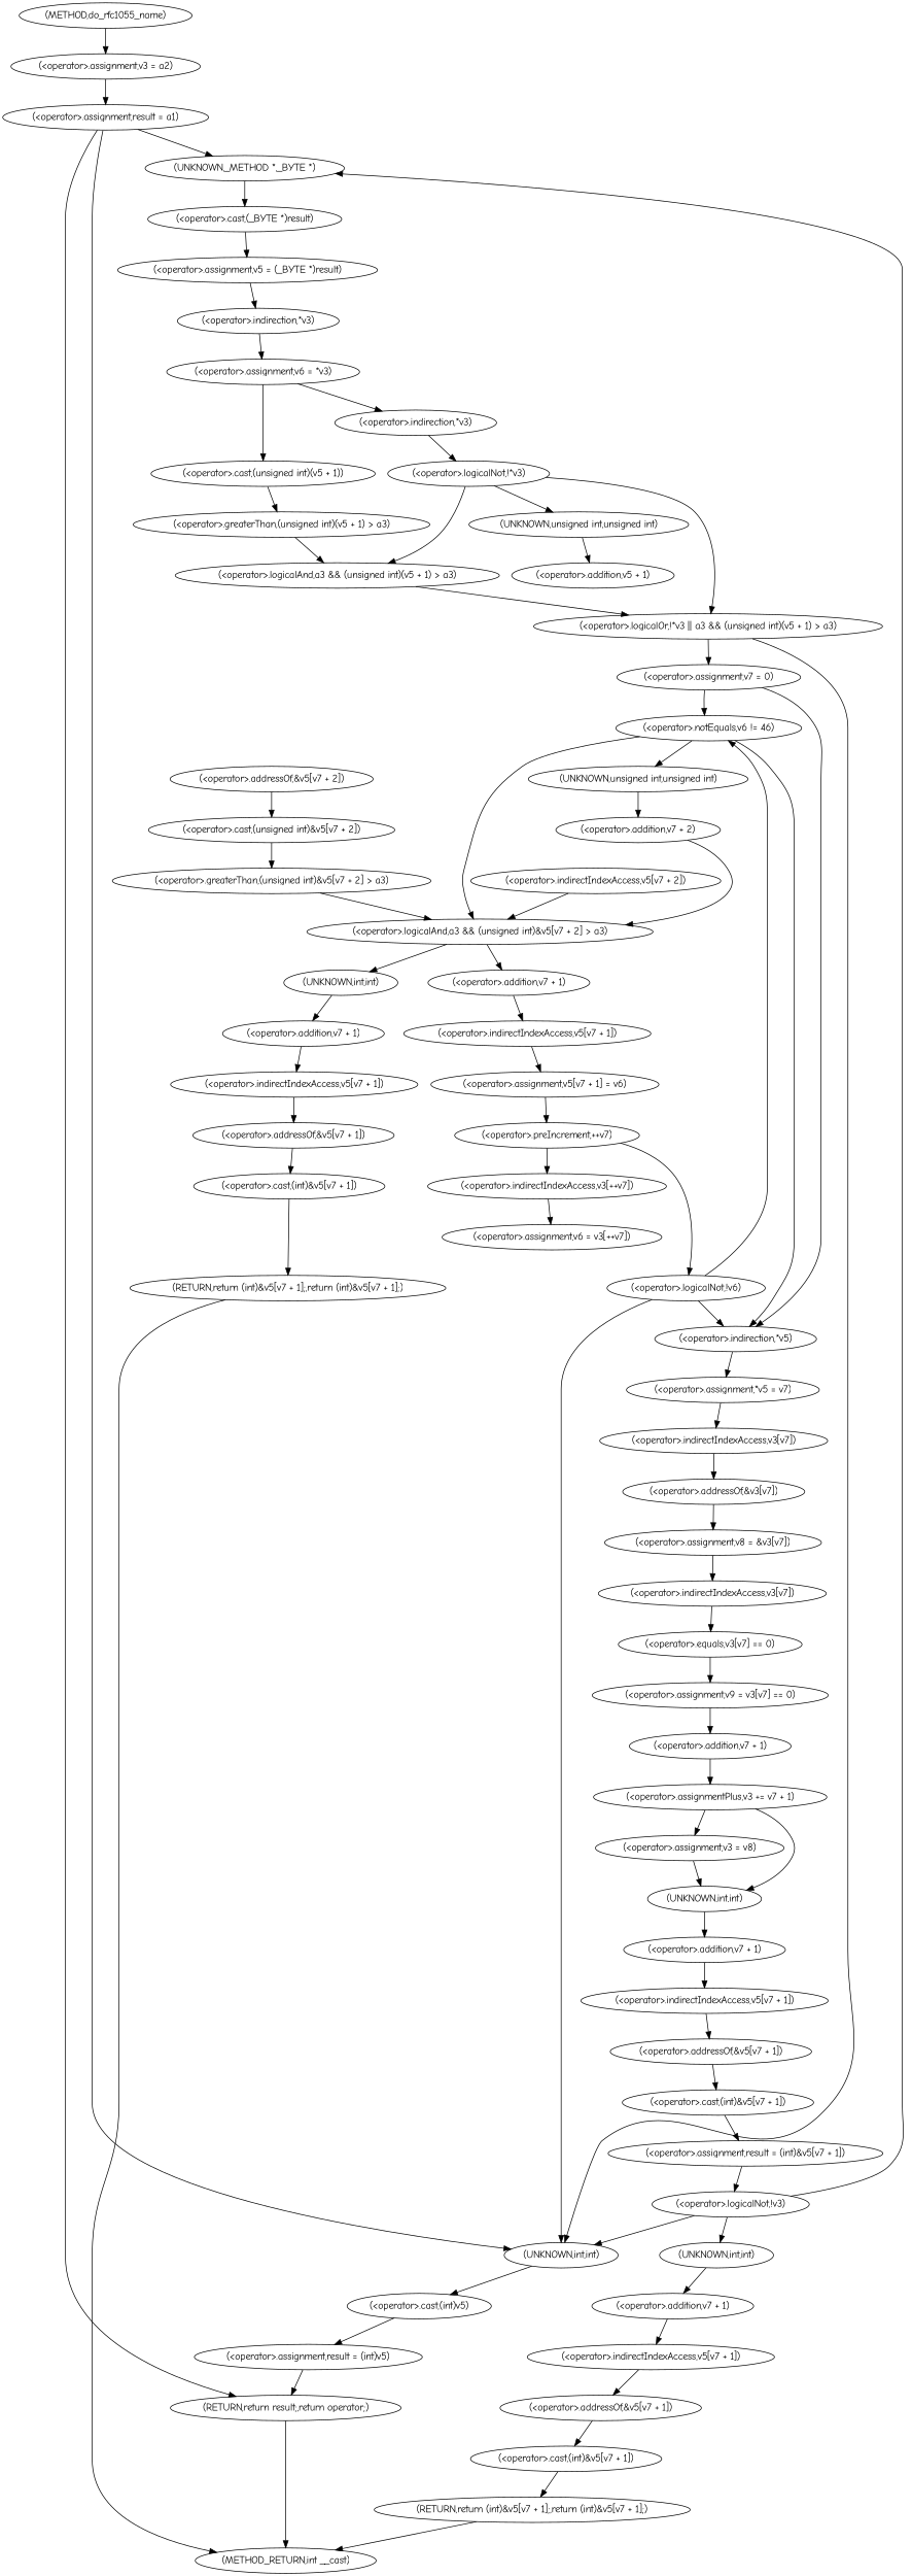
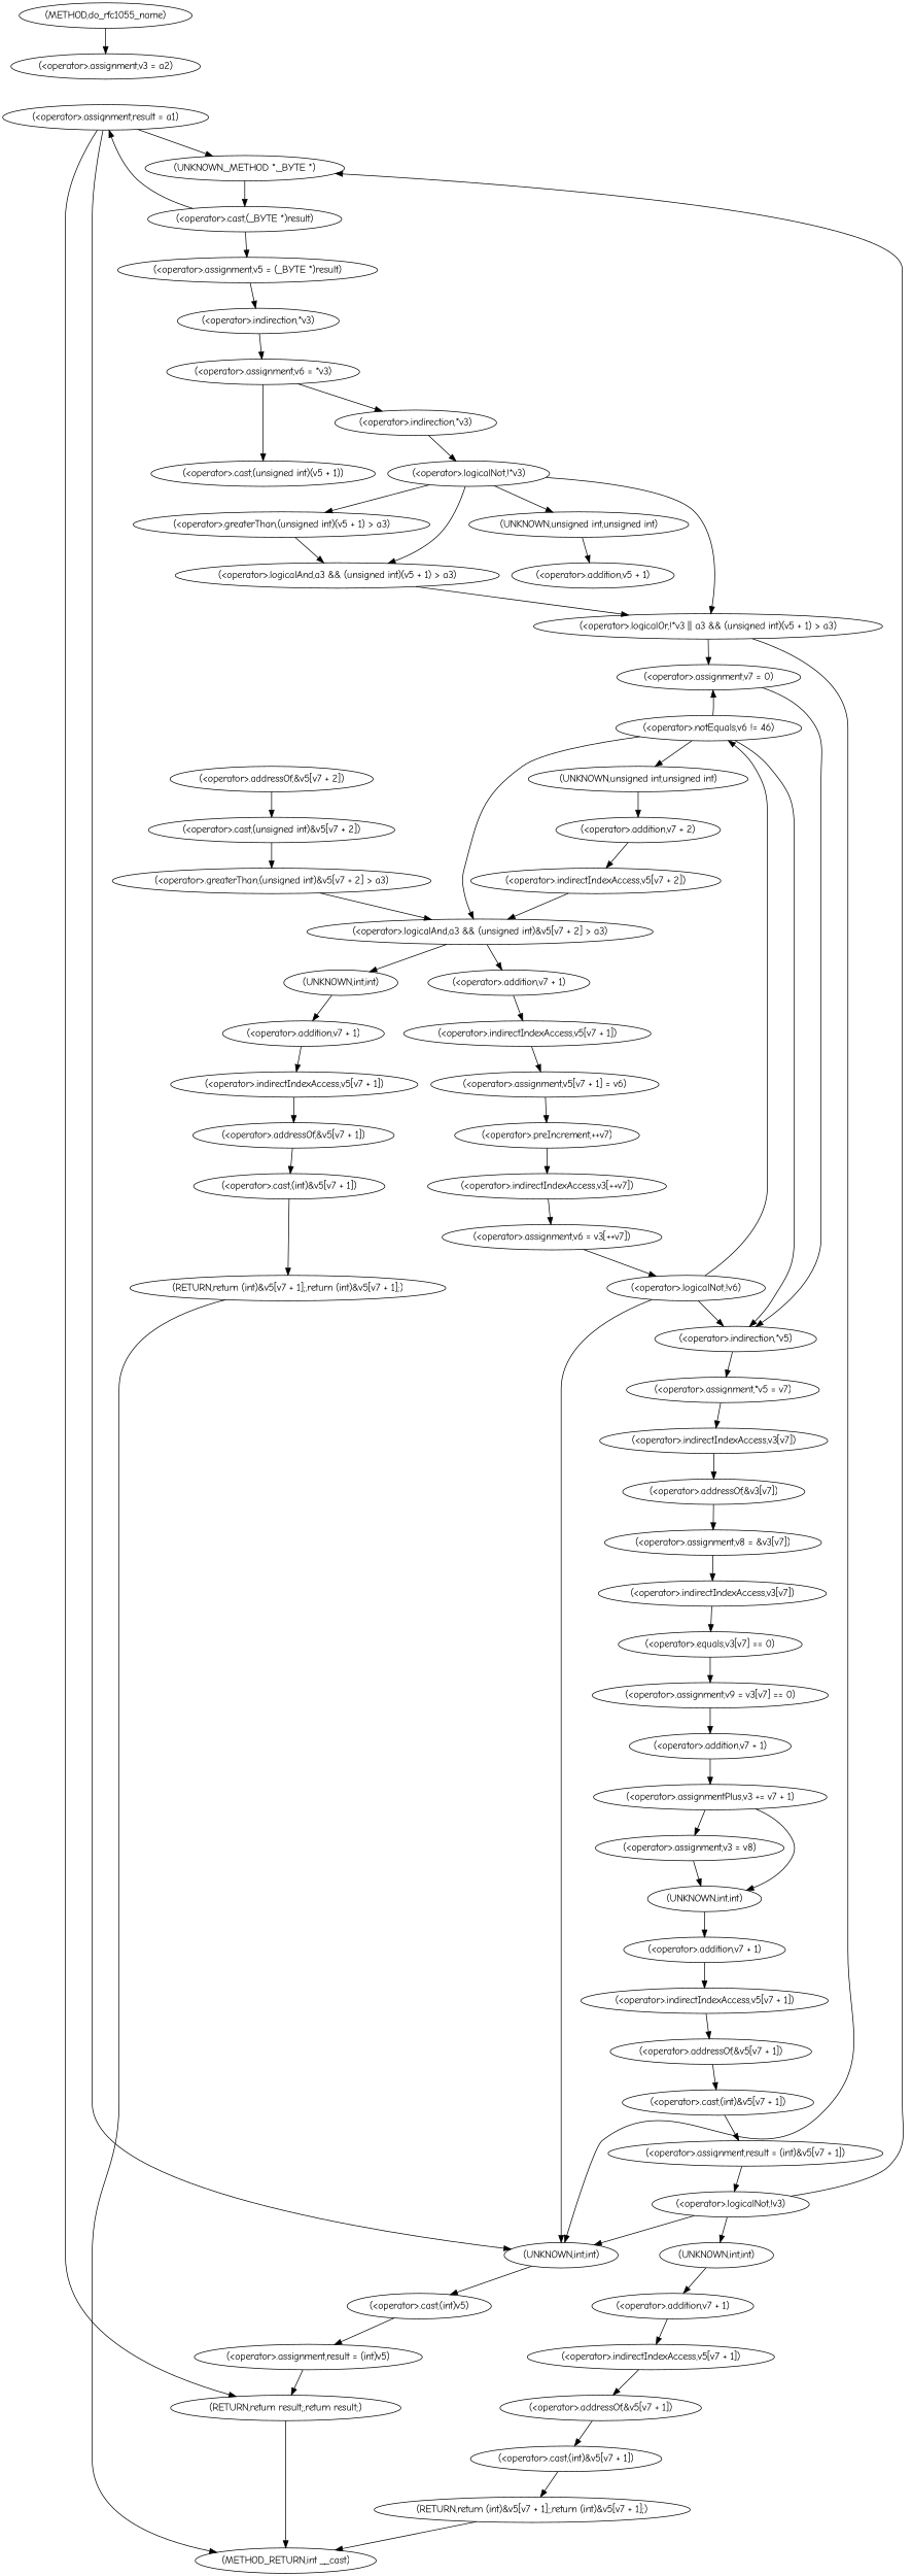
  digraph {
    fontname="Comic Neue"
    node [fontname="Comic Neue"]
    edge [fontname="Comic Neue"]
    n1 [label="(<operator>.assignment,v3 = a2)"]
    n2 [label="(<operator>.assignment,result = a1)"]
    n3 [label="(UNKNOWN,_METHOD *,_BYTE *)"]
    n4 [label="(UNKNOWN,int,int)"]
-   n5 [label="(RETURN,return result;,return operator;)"]
+   n5 [label="(RETURN,return result;,return result;)"]
    n6 [label="(<operator>.cast,(_BYTE *)result)"]
    n7 [label="(<operator>.cast,(int)v5)"]
    n8 [label="(METHOD_RETURN,int __cast)"]
    n9 [label="(<operator>.assignment,v5 = (_BYTE *)result)"]
    n10 [label="(<operator>.indirection,*v3)"]
    n11 [label="(<operator>.assignment,v6 = *v3)"]
    n12 [label="(<operator>.indirection,*v3)"]
    n13 [label="(<operator>.cast,(unsigned int)(v5 + 1))"]
    n14 [label="(<operator>.logicalNot,!*v3)"]
    n15 [label="(<operator>.logicalOr,!*v3 || a3 && (unsigned int)(v5 + 1) > a3)"]
    n16 [label="(<operator>.assignment,v7 = 0)"]
    n17 [label="(<operator>.notEquals,v6 != 46)"]
    n18 [label="(<operator>.indirection,*v5)"]
    n19 [label="(<operator>.logicalAnd,a3 && (unsigned int)(v5 + 1) > a3)"]
    n20 [label="(UNKNOWN,unsigned int,unsigned int)"]
    n21 [label="(<operator>.addition,v5 + 1)"]
    n22 [label="(<operator>.greaterThan,(unsigned int)(v5 + 1) > a3)"]
    n23 [label="(<operator>.logicalAnd,a3 && (unsigned int)&v5[v7 + 2] > a3)"]
    n24 [label="(UNKNOWN,unsigned int,unsigned int)"]
    n25 [label="(<operator>.assignment,*v5 = v7)"]
    n26 [label="(UNKNOWN,int,int)"]
    n27 [label="(<operator>.addition,v7 + 1)"]
    n28 [label="(<operator>.addition,v7 + 2)"]
    n29 [label="(<operator>.addition,v7 + 1)"]
    n30 [label="(<operator>.indirectIndexAccess,v5[v7 + 1])"]
    n31 [label="(<operator>.greaterThan,(unsigned int)&v5[v7 + 2] > a3)"]
    n32 [label="(<operator>.cast,(unsigned int)&v5[v7 + 2])"]
    n33 [label="(<operator>.indirectIndexAccess,v5[v7 + 2])"]
    n34 [label="(<operator>.addressOf,&v5[v7 + 2])"]
    n35 [label="(RETURN,return (int)&v5[v7 + 1];,return (int)&v5[v7 + 1];)"]
    n36 [label="(<operator>.cast,(int)&v5[v7 + 1])"]
    n37 [label="(<operator>.indirectIndexAccess,v5[v7 + 1])"]
    n38 [label="(<operator>.addressOf,&v5[v7 + 1])"]
    n39 [label="(<operator>.assignment,v5[v7 + 1] = v6)"]
    n40 [label="(<operator>.preIncrement,++v7)"]
    n41 [label="(<operator>.indirectIndexAccess,v3[++v7])"]
    n42 [label="(<operator>.assignment,v6 = v3[++v7])"]
    n43 [label="(<operator>.logicalNot,!v6)"]
    n44 [label="(<operator>.indirectIndexAccess,v3[v7])"]
    n45 [label="(<operator>.addressOf,&v3[v7])"]
    n46 [label="(<operator>.assignment,v8 = &v3[v7])"]
    n47 [label="(<operator>.indirectIndexAccess,v3[v7])"]
    n48 [label="(<operator>.equals,v3[v7] == 0)"]
    n49 [label="(<operator>.assignment,v9 = v3[v7] == 0)"]
    n50 [label="(<operator>.addition,v7 + 1)"]
    n51 [label="(<operator>.assignmentPlus,v3 += v7 + 1)"]
    n52 [label="(<operator>.assignment,v3 = v8)"]
    n53 [label="(UNKNOWN,int,int)"]
    n54 [label="(<operator>.addition,v7 + 1)"]
    n55 [label="(<operator>.assignment,result = (int)&v5[v7 + 1])"]
    n56 [label="(<operator>.logicalNot,!v3)"]
    n57 [label="(UNKNOWN,int,int)"]
    n58 [label="(<operator>.cast,(int)&v5[v7 + 1])"]
    n59 [label="(<operator>.indirectIndexAccess,v5[v7 + 1])"]
    n60 [label="(<operator>.addressOf,&v5[v7 + 1])"]
    n61 [label="(<operator>.addition,v7 + 1)"]
    n62 [label="(RETURN,return (int)&v5[v7 + 1];,return (int)&v5[v7 + 1];)"]
    n63 [label="(<operator>.cast,(int)&v5[v7 + 1])"]
    n64 [label="(<operator>.indirectIndexAccess,v5[v7 + 1])"]
    n65 [label="(<operator>.addressOf,&v5[v7 + 1])"]
    n66 [label="(<operator>.assignment,result = (int)v5)"]
    n67 [label="(METHOD,do_rfc1055_name)"]
-   n1 -> n2
+   n6 -> n2
    n2 -> n3
    n2 -> n4
    n2 -> n5
    n3 -> n6
    n4 -> n7
    n5 -> n8
    n6 -> n9
    n7 -> n66
    n9 -> n10
    n10 -> n11
    n11 -> n12
    n11 -> n13
    n12 -> n14
-   n13 -> n22
+   n14 -> n22
    n14 -> n15
    n14 -> n19
    n14 -> n20
    n15 -> n4
    n15 -> n16
-   n16 -> n17
+   n17 -> n16
    n16 -> n18
    n17 -> n18
    n17 -> n23
    n17 -> n24
    n18 -> n25
    n19 -> n15
    n20 -> n21
    n22 -> n19
    n23 -> n26
    n23 -> n27
    n24 -> n28
    n25 -> n44
    n26 -> n29
    n27 -> n30
-   n28 -> n23
+   n28 -> n33
    n29 -> n37
    n30 -> n39
    n31 -> n23
    n32 -> n31
    n33 -> n23
    n34 -> n32
    n35 -> n8
    n36 -> n35
    n37 -> n38
    n38 -> n36
    n39 -> n40
    n40 -> n41
    n41 -> n42
-   n40 -> n43
+   n42 -> n43
    n43 -> n4
    n43 -> n17
    n43 -> n18
    n44 -> n45
    n45 -> n46
    n46 -> n47
    n47 -> n48
    n48 -> n49
    n49 -> n50
    n50 -> n51
    n51 -> n52
    n51 -> n53
    n52 -> n53
    n53 -> n54
    n54 -> n59
    n55 -> n56
    n56 -> n3
    n56 -> n4
    n56 -> n57
    n57 -> n61
    n58 -> n55
    n59 -> n60
    n60 -> n58
    n61 -> n64
    n62 -> n8
    n63 -> n62
    n64 -> n65
    n65 -> n63
    n66 -> n5
    n67 -> n1
  }
